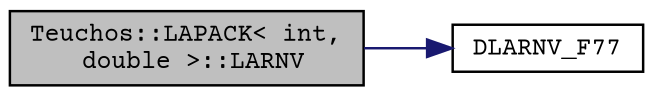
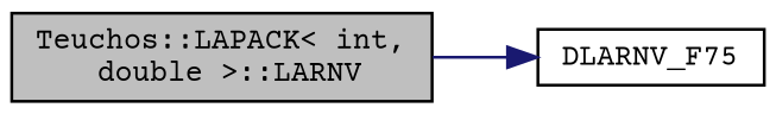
  digraph {
    rankdir=LR
    fontname="Courier Prime"
    node [color=black fontname="Courier Prime" fontsize=10 shape=record style=filled]
    n1 [fillcolor=grey75 fontcolor=black height=0.2 label="Teuchos::LAPACK\< int,\l double \>::LARNV" width=0.4]
-   n2 [fillcolor=white height=0.2 label=DLARNV_F77 width=0.4]
+   n2 [fillcolor=white height=0.2 label=DLARNV_F75 width=0.4]
    n1 -> n2 [color=midnightblue fontname="Courier Prime" fontsize=10 labelfontname=Helvetica labelfontsize=10 style=solid]
  }
